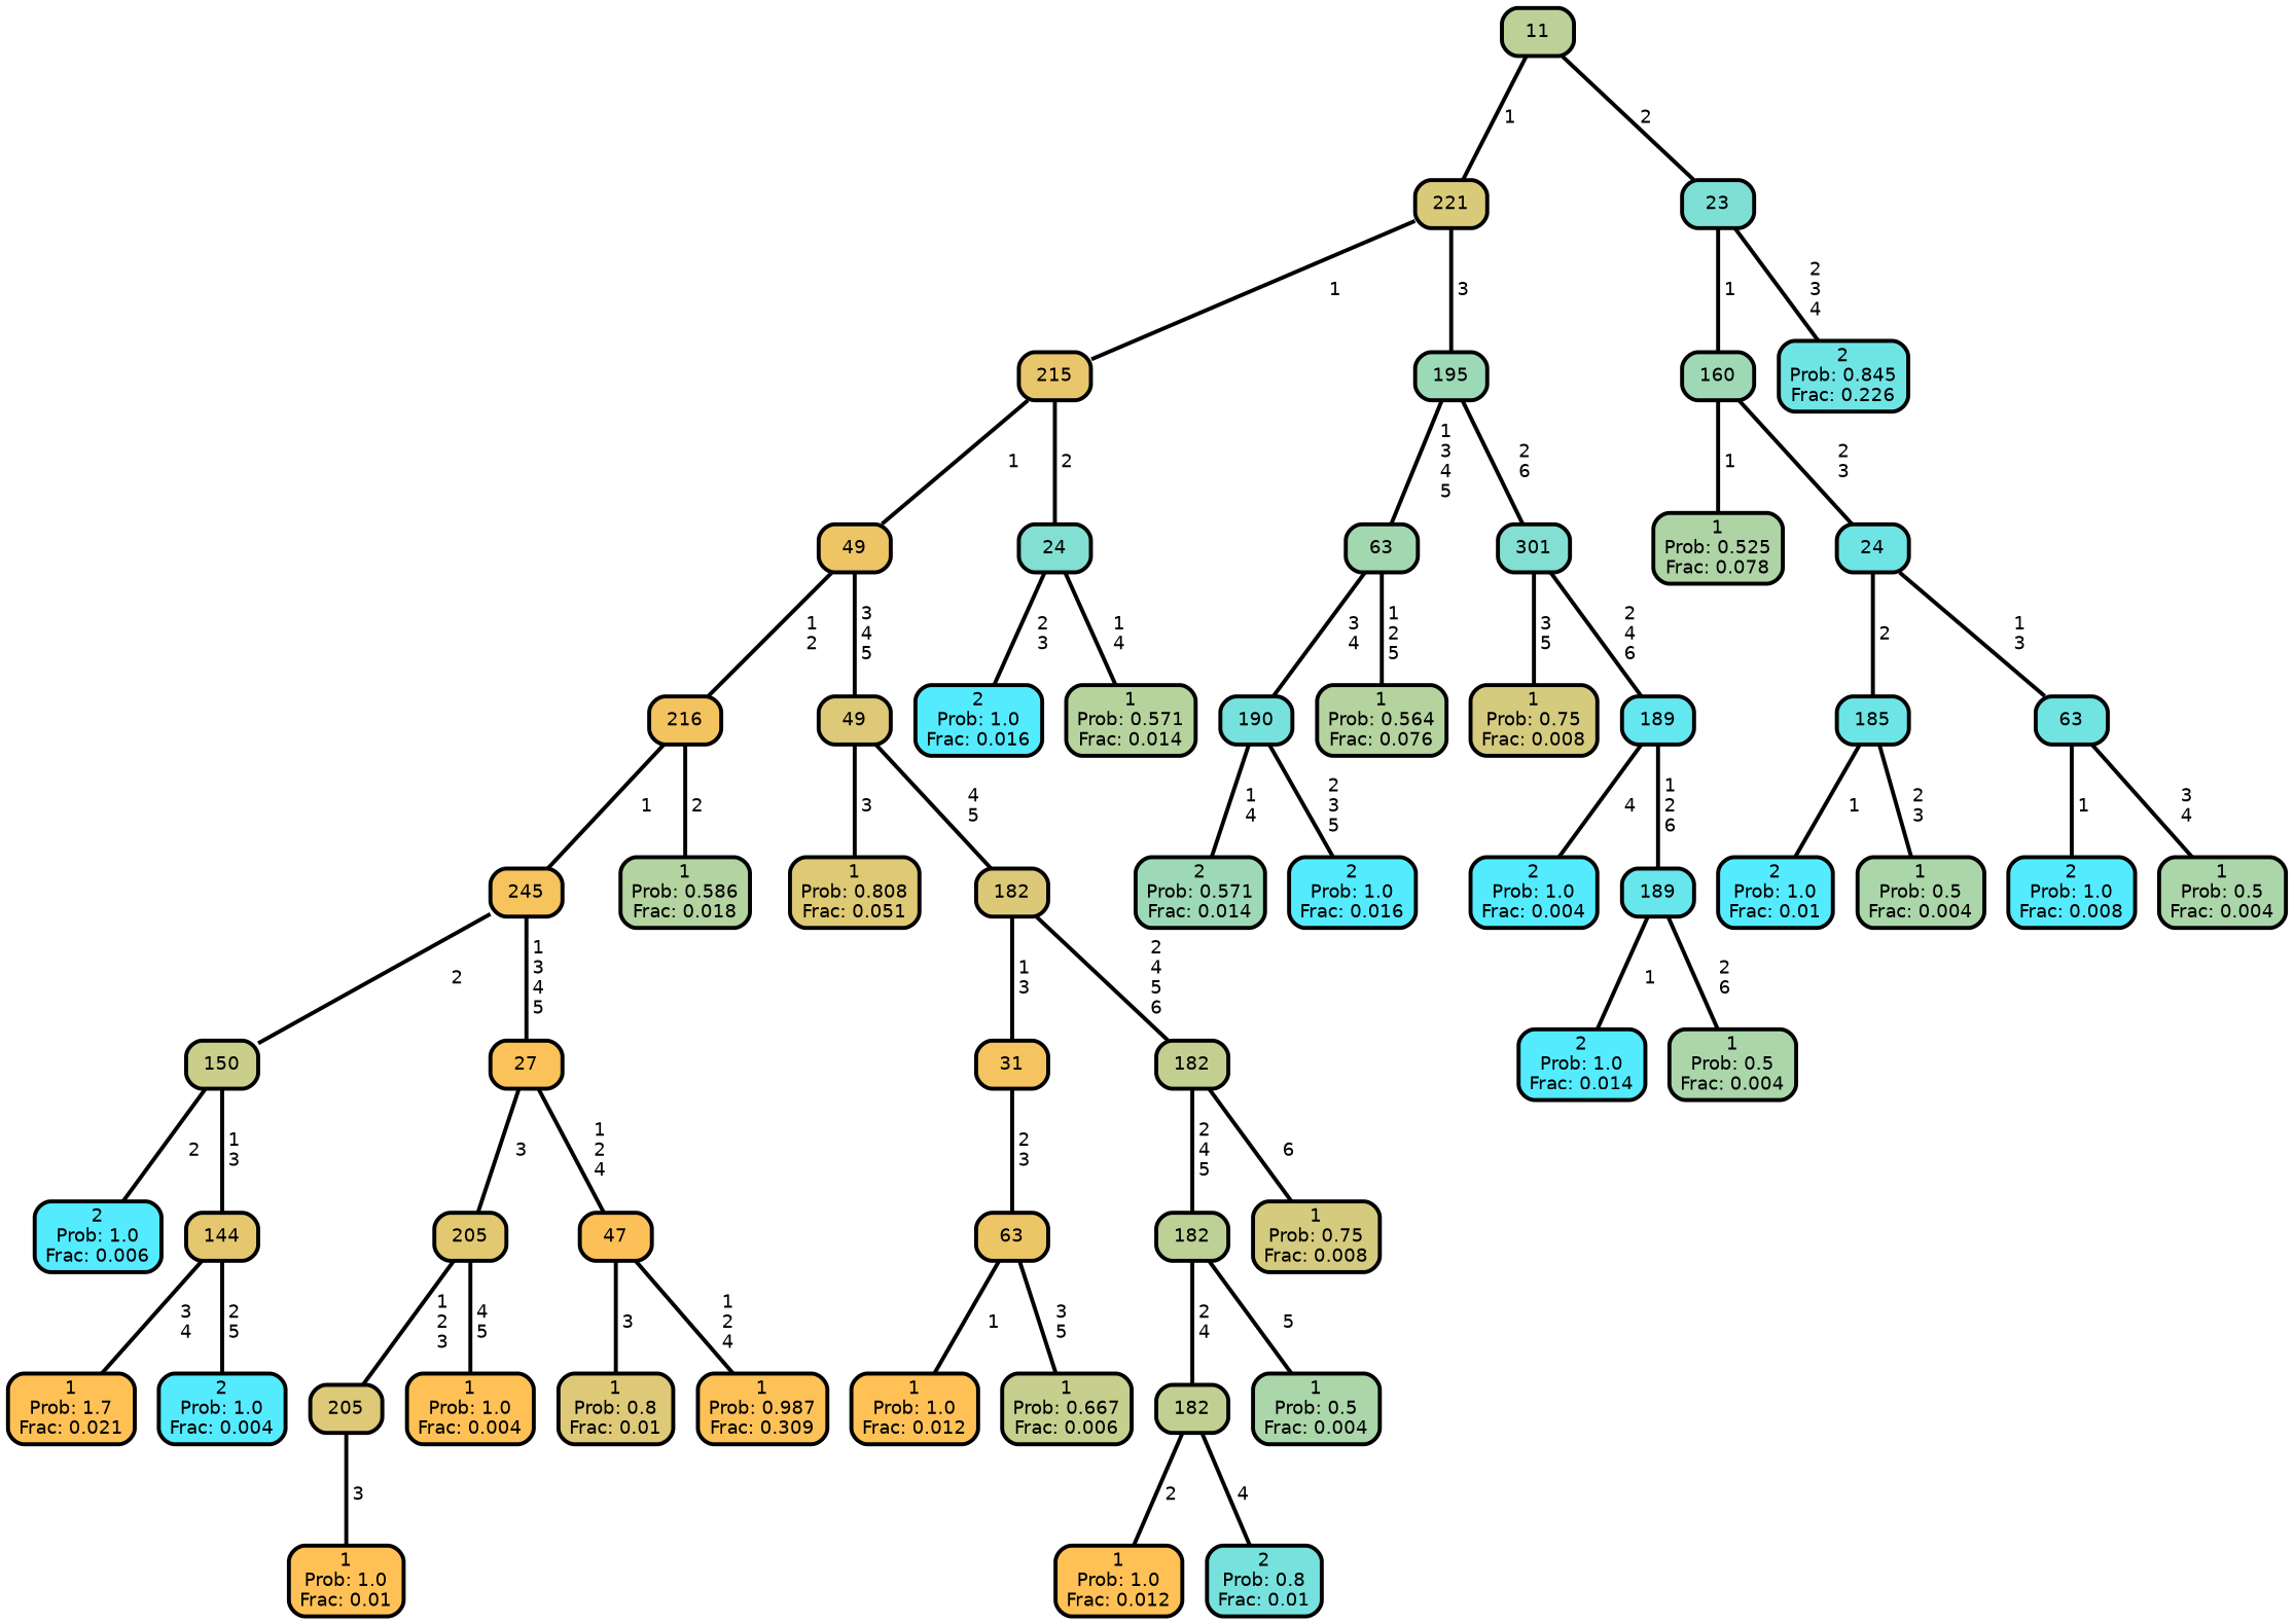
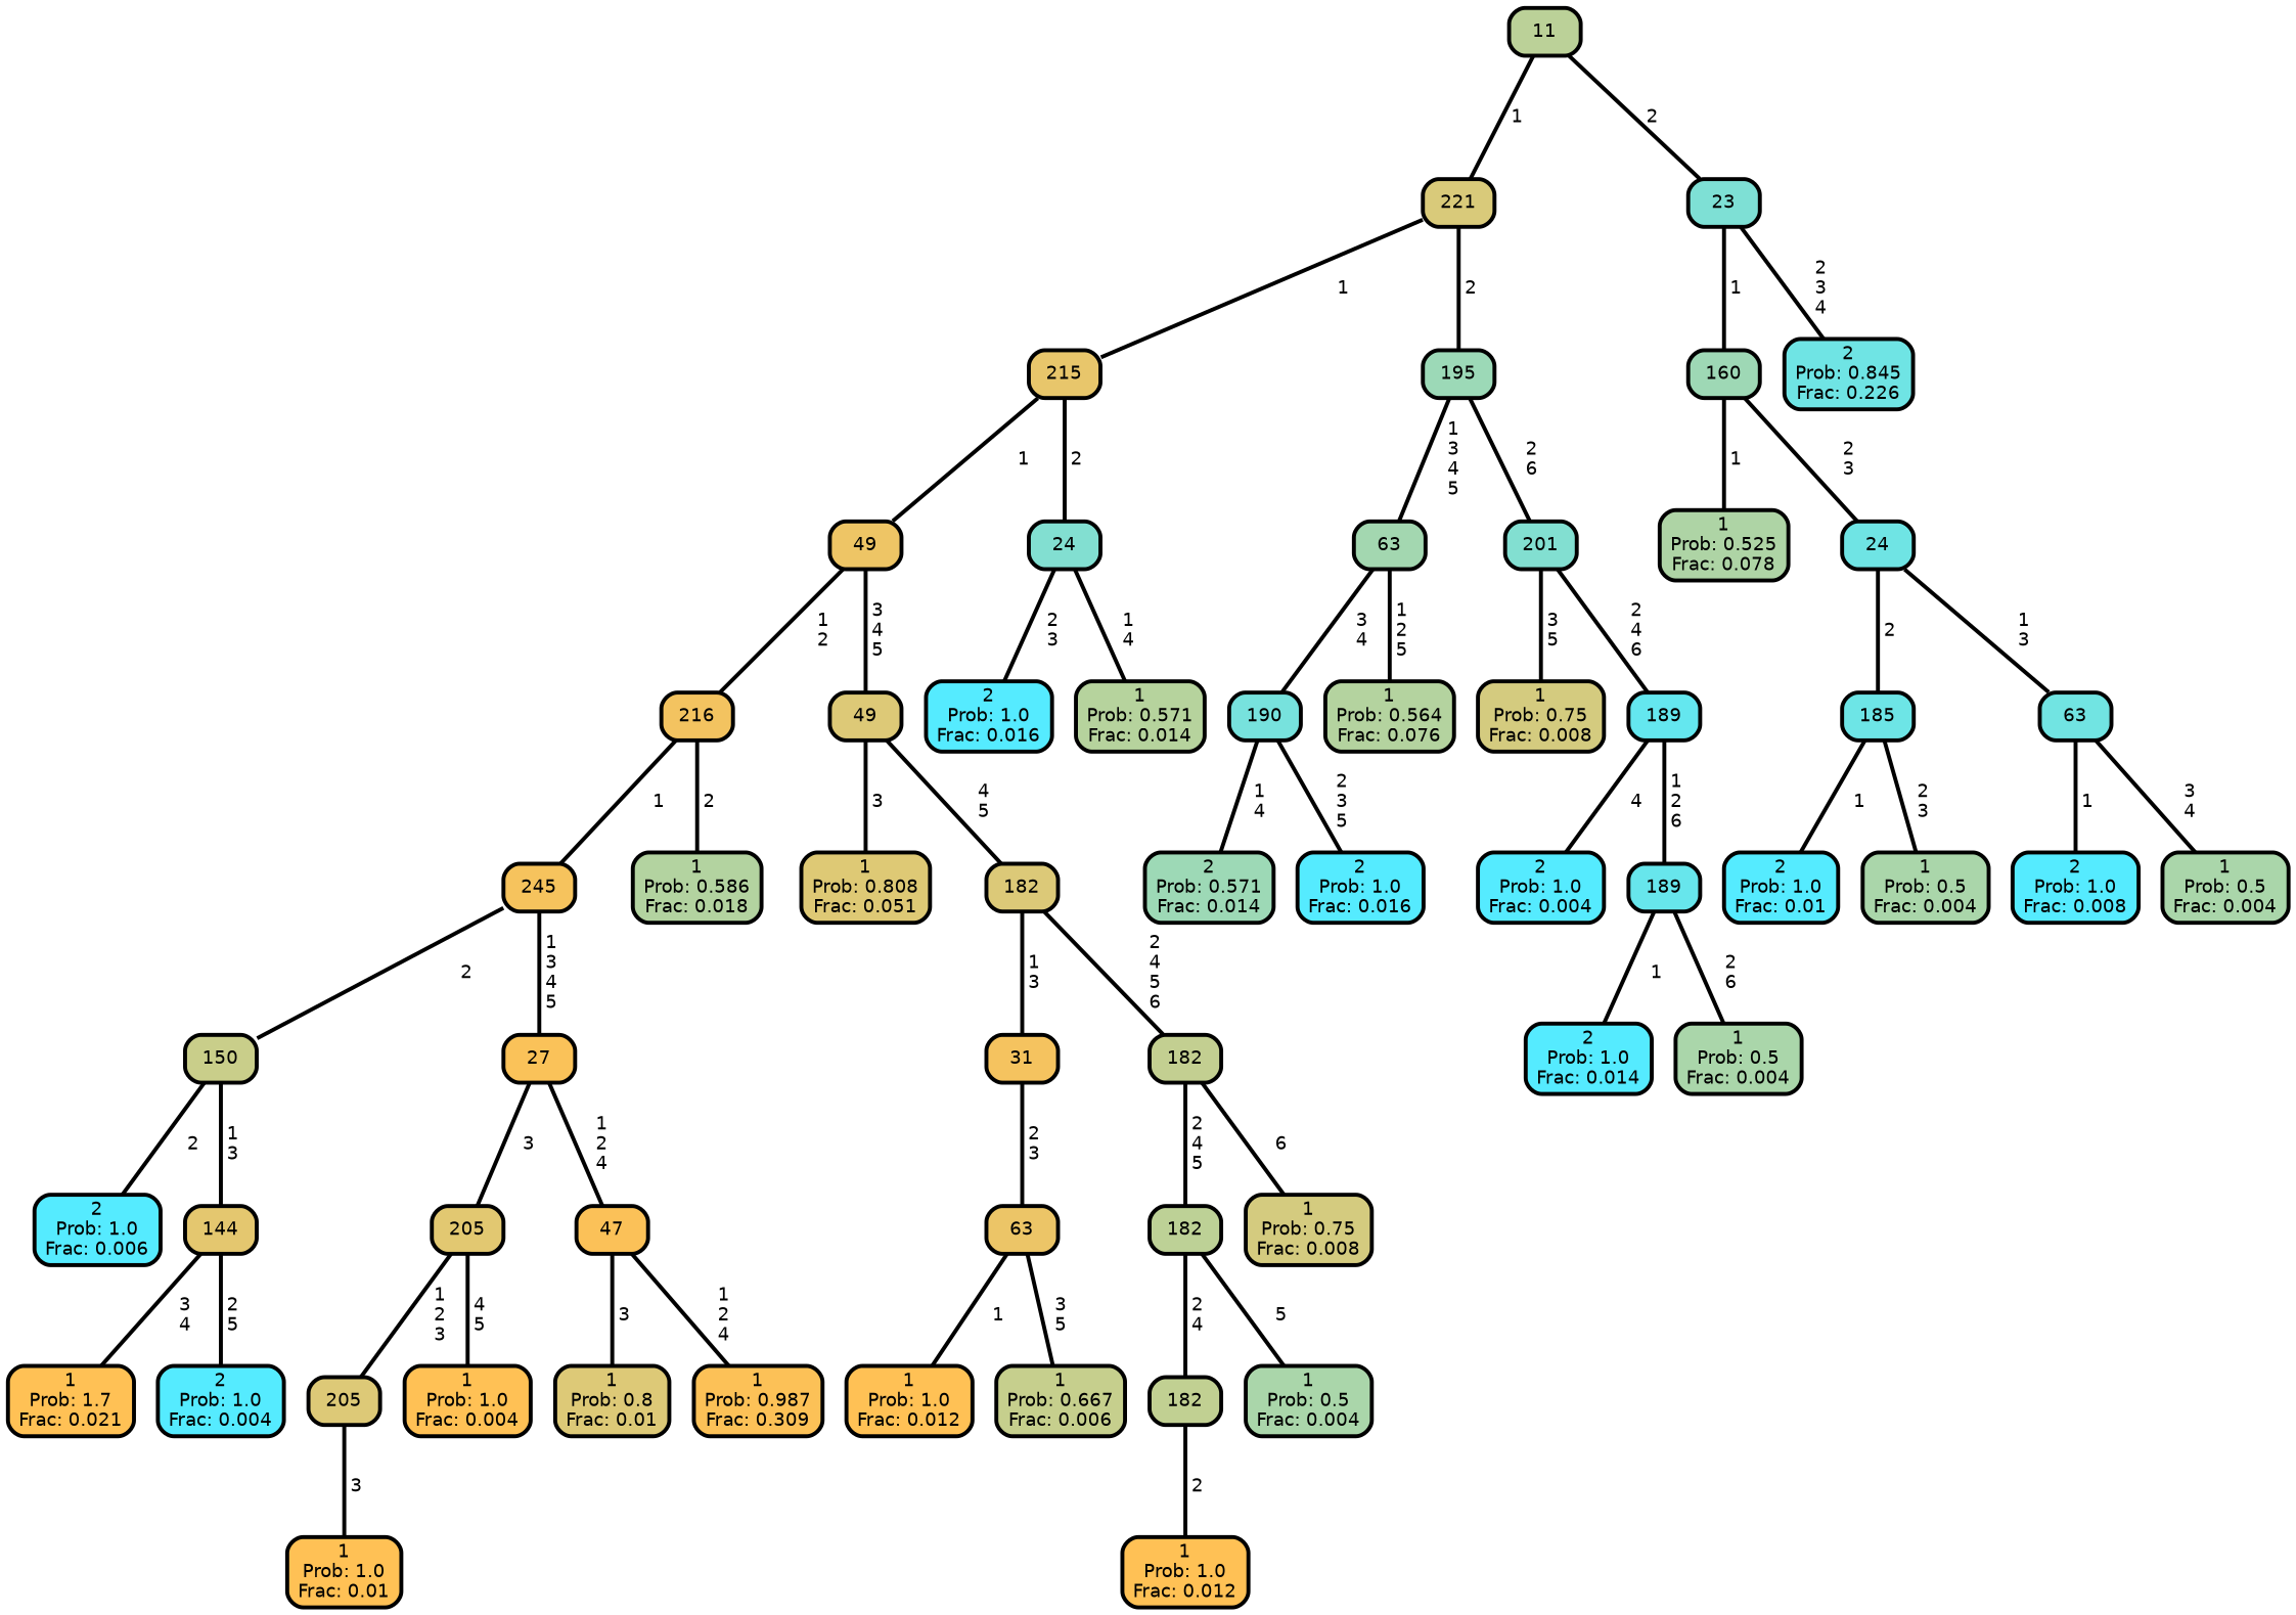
  graph {
    ranksep="0 equally"
    splines=straight
    node [color=black fillcolor="#55ebff" fontcolor=black fontname=helvetica penwidth=3 shape=box style="filled, rounded"]
    edge [color=black fontname=helvetica penwidth=3]
    n1 [label="2\nProb: 1.0\nFrac: 0.006"]
    n2 [fillcolor="#c9ce8a" label=150]
    n3 [fillcolor="#e4c76f" label=144]
    n4 [fillcolor="#ffc155" label="1\nProb: 1.7\nFrac: 0.021"]
    n5 [label="2\nProb: 1.0\nFrac: 0.004"]
    n6 [fillcolor="#f6c35d" label=245]
    n7 [fillcolor="#fac259" label=27]
    n8 [fillcolor="#e2c871" label=205]
    n9 [fillcolor="#fbc158" label=47]
    n10 [fillcolor="#ddc977" label=205]
    n11 [fillcolor="#ffc155" label="1\nProb: 1.0\nFrac: 0.01"]
    n12 [fillcolor="#ffc155" label="1\nProb: 1.0\nFrac: 0.004"]
    n13 [fillcolor="#ddc977" label="1\nProb: 0.8\nFrac: 0.01"]
    n14 [fillcolor="#fcc157" label="1\nProb: 0.987\nFrac: 0.309"]
    n15 [fillcolor="#f3c360" label=216]
    n16 [fillcolor="#b3d3a0" label="1\nProb: 0.586\nFrac: 0.018"]
    n17 [fillcolor="#eec565" label=49]
    n18 [fillcolor="#ddc977" label=49]
    n19 [fillcolor="#dec975" label="1\nProb: 0.808\nFrac: 0.051"]
    n20 [fillcolor="#dcc978" label=182]
    n21 [fillcolor="#f5c35f" label=31]
    n22 [fillcolor="#c3cf91" label=182]
    n23 [fillcolor="#ffc155" label="1\nProb: 1.0\nFrac: 0.012"]
    n24 [fillcolor="#ecc567" label=63]
    n25 [fillcolor="#c6cf8d" label="1\nProb: 0.667\nFrac: 0.006"]
    n26 [fillcolor="#bdd196" label=182]
    n27 [fillcolor="#d4cb7f" label="1\nProb: 0.75\nFrac: 0.008"]
    n28 [fillcolor="#ffc155" label="1\nProb: 1.0\nFrac: 0.012"]
    n29 [fillcolor="#c1d092" label=182]
-   n30 [fillcolor="#77e2dd" label="2\nProb: 0.8\nFrac: 0.01"]
    n31 [fillcolor="#aad6aa" label="1\nProb: 0.5\nFrac: 0.004"]
    n32 [fillcolor="#e8c66b" label=215]
    n33 [fillcolor="#82dfd1" label=24]
    n34 [label="2\nProb: 1.0\nFrac: 0.016"]
    n35 [fillcolor="#b6d39d" label="1\nProb: 0.571\nFrac: 0.014"]
    n36 [fillcolor="#d9ca7a" label=221]
    n37 [fillcolor="#9cd9b7" label=195]
    n38 [fillcolor="#a3d7b0" label=63]
-   n39 [fillcolor="#82dfd1" label=301]
+   n39 [fillcolor="#82dfd1" label=201]
    n40 [fillcolor="#9dd9b6" label="2\nProb: 0.571\nFrac: 0.014"]
    n41 [fillcolor="#77e2dd" label=190]
    n42 [label="2\nProb: 1.0\nFrac: 0.016"]
    n43 [fillcolor="#b4d39f" label="1\nProb: 0.564\nFrac: 0.076"]
    n44 [fillcolor="#d4cb7f" label="1\nProb: 0.75\nFrac: 0.008"]
    n45 [fillcolor="#64e7ef" label=189]
    n46 [label="2\nProb: 1.0\nFrac: 0.004"]
    n47 [fillcolor="#67e6ec" label=189]
    n48 [label="2\nProb: 1.0\nFrac: 0.014"]
    n49 [fillcolor="#aad6aa" label="1\nProb: 0.5\nFrac: 0.004"]
    n50 [fillcolor="#bbd198" label=11]
    n51 [fillcolor="#7ee0d5" label=23]
    n52 [fillcolor="#9ed8b5" label=160]
    n53 [fillcolor="#6fe4e4" label="2\nProb: 0.845\nFrac: 0.226"]
    n54 [fillcolor="#aed4a5" label="1\nProb: 0.525\nFrac: 0.078"]
    n55 [fillcolor="#6fe4e4" label=24]
    n56 [fillcolor="#6de5e6" label=185]
    n57 [fillcolor="#71e4e2" label=63]
    n58 [label="2\nProb: 1.0\nFrac: 0.01"]
    n59 [fillcolor="#aad6aa" label="1\nProb: 0.5\nFrac: 0.004"]
    n60 [label="2\nProb: 1.0\nFrac: 0.008"]
    n61 [fillcolor="#aad6aa" label="1\nProb: 0.5\nFrac: 0.004"]
    subgraph sub_1 {
      rank=same
    }
    n2 -- n1 [label=" 2"]
    n2 -- n3 [label=" 1\n 3"]
    n3 -- n4 [label=" 3\n 4"]
    n3 -- n5 [label=" 2\n 5"]
    n6 -- n2 [label=" 2"]
    n6 -- n7 [label=" 1\n 3\n 4\n 5"]
    n7 -- n8 [label=" 3"]
    n7 -- n9 [label=" 1\n 2\n 4"]
    n8 -- n10 [label=" 1\n 2\n 3"]
    n8 -- n12 [label=" 4\n 5"]
    n9 -- n13 [label=" 3"]
    n9 -- n14 [label=" 1\n 2\n 4"]
    n10 -- n11 [label=" 3"]
    n15 -- n6 [label=" 1"]
    n15 -- n16 [label=" 2"]
    n17 -- n15 [label=" 1\n 2"]
    n17 -- n18 [label=" 3\n 4\n 5"]
    n18 -- n19 [label=" 3"]
    n18 -- n20 [label=" 4\n 5"]
    n20 -- n21 [label=" 1\n 3"]
    n20 -- n22 [label=" 2\n 4\n 5\n 6"]
    n21 -- n24 [label=" 2\n 3"]
    n22 -- n26 [label=" 2\n 4\n 5"]
    n22 -- n27 [label=" 6"]
    n24 -- n23 [label=" 1"]
    n24 -- n25 [label=" 3\n 5"]
    n26 -- n29 [label=" 2\n 4"]
    n26 -- n31 [label=" 5"]
    n29 -- n28 [label=" 2"]
-   n29 -- n30 [label=" 4"]
    n32 -- n17 [label=" 1"]
    n32 -- n33 [label=" 2"]
    n33 -- n34 [label=" 2\n 3"]
    n33 -- n35 [label=" 1\n 4"]
    n36 -- n32 [label=" 1"]
-   n36 -- n37 [label=" 3"]
+   n36 -- n37 [label=" 2"]
    n37 -- n38 [label=" 1\n 3\n 4\n 5"]
    n37 -- n39 [label=" 2\n 6"]
    n38 -- n41 [label=" 3\n 4"]
    n38 -- n43 [label=" 1\n 2\n 5"]
    n39 -- n44 [label=" 3\n 5"]
    n39 -- n45 [label=" 2\n 4\n 6"]
    n41 -- n40 [label=" 1\n 4"]
    n41 -- n42 [label=" 2\n 3\n 5"]
    n45 -- n46 [label=" 4"]
    n45 -- n47 [label=" 1\n 2\n 6"]
    n47 -- n48 [label=" 1"]
    n47 -- n49 [label=" 2\n 6"]
    n50 -- n36 [label=" 1"]
    n50 -- n51 [label=" 2"]
    n51 -- n52 [label=" 1"]
    n51 -- n53 [label=" 2\n 3\n 4"]
    n52 -- n54 [label=" 1"]
    n52 -- n55 [label=" 2\n 3"]
    n55 -- n56 [label=" 2"]
    n55 -- n57 [label=" 1\n 3"]
    n56 -- n58 [label=" 1"]
    n56 -- n59 [label=" 2\n 3"]
    n57 -- n60 [label=" 1"]
    n57 -- n61 [label=" 3\n 4"]
  }
